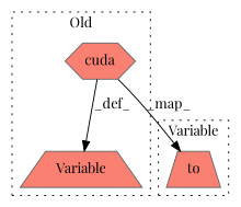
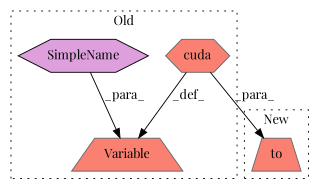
  digraph {
    fontname="Playfair Display"
    node [a=32 color=gray40 fillcolor=salmon fontname="Playfair Display" shape=hexagon style=filled]
    edge [fontname="Playfair Display"]
    n1 [l=6 label=cuda s=11456]
    n2 [l="9,1" label=Variable s="11428,11467" shape=trapezium]
+   n3 [a=42 color=black fillcolor=plum label=SimpleName]
    n4 [l="3,1" label=to s="11299,11308" shape=trapezium]
    subgraph cluster_1 {
      label=Old
      style=dotted
      n1
      n2
+     n3
    }
    subgraph cluster_2 {
-     label=Variable
+     label=New
      style=dotted
      n4
    }
    n1 -> n2 [label=_def_]
-   n1 -> n4 [label=_map_]
+   n1 -> n4 [label=_para_]
+   n3 -> n2 [label=_para_]
  }
